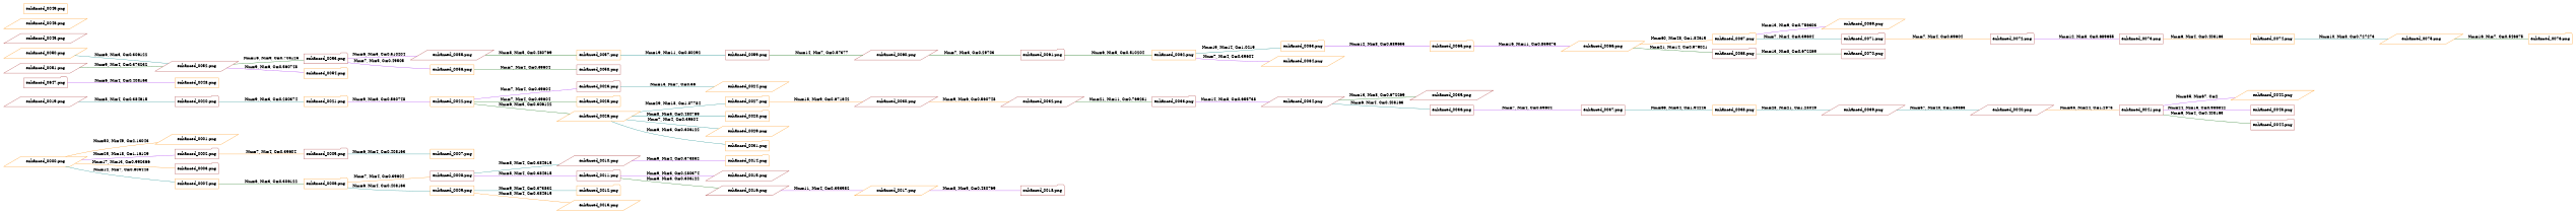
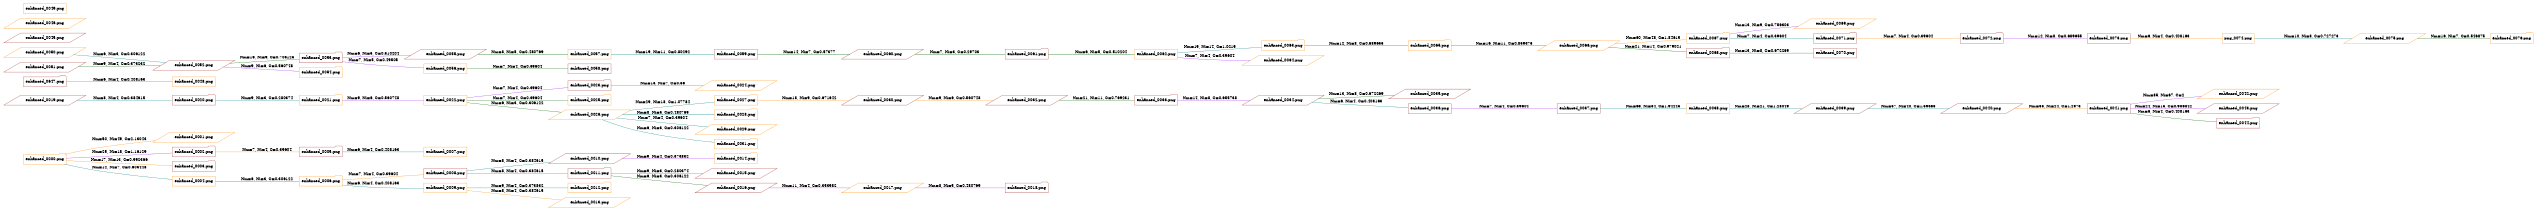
  graph {
    rankdir=LR
    node [color=brown shape=parallelogram]
    edge [color=purple]
    "enhanced_0001.png" [color=darkorange]
-   "enhanced_0000.png" [color=darkorange]
+   "enhanced_0000.png" [color=darkorange shape=folder]
    "enhanced_0002.png" [shape=folder]
    "enhanced_0003.png" [shape=folder]
    "enhanced_0004.png" [color=darkorange shape=box]
    "enhanced_0005.png" [shape=folder]
    "enhanced_0006.png" [color=darkorange shape=folder]
    "enhanced_0007.png" [color=darkorange shape=box]
    "enhanced_0008.png" [shape=box]
    "enhanced_0009.png" [color=darkorange shape=box]
    "enhanced_0010.png"
    "enhanced_0011.png" [shape=folder]
    "enhanced_0012.png" [color=darkorange shape=folder]
    "enhanced_0013.png" [color=darkorange]
    "enhanced_0014.png" [color=darkorange shape=folder]
    "enhanced_0015.png"
    "enhanced_0016.png"
    "enhanced_0017.png" [color=darkorange]
    "enhanced_0018.png" [shape=folder]
    "enhanced_0019.png"
    "enhanced_0020.png" [shape=folder]
    "enhanced_0021.png" [color=darkorange shape=folder]
    "enhanced_0022.png" [color=darkorange shape=box]
    "enhanced_0023.png" [shape=folder]
    "enhanced_0025.png" [color=darkorange shape=folder]
    "enhanced_0026.png" [color=darkorange]
    "enhanced_0024.png" [color=darkorange]
    "enhanced_0027.png" [color=darkorange shape=folder]
    "enhanced_0028.png" [color=darkorange shape=folder]
    "enhanced_0029.png" [color=darkorange]
    "enhanced_0031.png" [color=darkorange shape=folder]
    "enhanced_0030.png"
    "enhanced_0032.png"
    "enhanced_0033.png" [shape=folder]
    "enhanced_0034.png"
    "enhanced_0035.png"
    "enhanced_0036.png" [shape=box]
    "enhanced_0037.png" [shape=box]
    "enhanced_0038.png" [color=darkorange shape=box]
    "enhanced_0039.png"
    "enhanced_0040.png"
    "enhanced_0041.png" [shape=box]
    "enhanced_0042.png" [color=darkorange]
-   "enhanced_0043.png" [shape=box]
+   "enhanced_0043.png"
    "enhanced_0044.png" [shape=folder]
    n46 [label="enhanced_0647.png" shape=folder]
    "enhanced_0048.png" [color=darkorange shape=box]
    "enhanced_0050.png" [color=darkorange]
    "enhanced_0052.png"
    "enhanced_0053.png" [shape=folder]
    "enhanced_0054.png" [color=darkorange shape=folder]
    "enhanced_0055.png"
    "enhanced_0056.png" [color=darkorange shape=box]
    "enhanced_0051.png"
    "enhanced_0057.png" [color=darkorange shape=box]
    "enhanced_0058.png" [shape=box]
    "enhanced_0059.png" [shape=box]
    "enhanced_0060.png"
    "enhanced_0061.png" [shape=folder]
    "enhanced_0062.png" [color=darkorange shape=box]
    "enhanced_0063.png" [color=darkorange shape=folder]
    "enhanced_0064.png" [color=darkorange]
    "enhanced_0065.png" [color=darkorange shape=folder]
    "enhanced_0066.png" [color=darkorange]
    "enhanced_0067.png" [color=darkorange shape=folder]
    "enhanced_0068.png" [shape=folder]
    "enhanced_0069.png" [color=darkorange]
    "enhanced_0071.png" [shape=folder]
    "enhanced_0070.png" [shape=box]
    "enhanced_0072.png" [shape=folder]
    "enhanced_0073.png" [shape=box]
-   "enhanced_0074.png" [color=darkorange shape=box]
+   "enhanced_0074.png" [color=darkorange shape=box label="png_0074.png"]
    "enhanced_0075.png" [color=darkorange]
    "enhanced_0076.png" [color=darkorange shape=folder]
    "enhanced_0045.png"
    "enhanced_0046.png" [color=darkorange]
    "enhanced_0049.png" [color=darkorange shape=box]
    "enhanced_0000.png" -- "enhanced_0001.png" [color=darkorange label="Nm=50, Ni=49, C=2.13043"]
    "enhanced_0000.png" -- "enhanced_0002.png" [label="Nm=25, Ni=18, C=1.16129"]
    "enhanced_0000.png" -- "enhanced_0003.png" [color=darkorange label="Nm=17, Ni=13, C=0.992366"]
    "enhanced_0000.png" -- "enhanced_0004.png" [color=teal label="Nm=12, Ni=7, C=0.603448"]
    "enhanced_0002.png" -- "enhanced_0005.png" [color=darkorange label="Nm=7, Ni=4, C=0.39604"]
    "enhanced_0004.png" -- "enhanced_0006.png" [color=darkgreen label="Nm=6, Ni=3, C=0.306122"]
    "enhanced_0005.png" -- "enhanced_0007.png" [color=teal label="Nm=6, Ni=4, C=0.408163"]
    "enhanced_0006.png" -- "enhanced_0008.png" [color=darkorange label="Nm=7, Ni=4, C=0.39604"]
    "enhanced_0006.png" -- "enhanced_0009.png" [color=teal label="Nm=6, Ni=4, C=0.408163"]
    "enhanced_0008.png" -- "enhanced_0010.png" [color=teal label="Nm=8, Ni=4, C=0.384615"]
    "enhanced_0008.png" -- "enhanced_0011.png" [label="Nm=8, Ni=4, C=0.384615"]
    "enhanced_0009.png" -- "enhanced_0012.png" [color=teal label="Nm=9, Ni=4, C=0.373832"]
    "enhanced_0009.png" -- "enhanced_0013.png" [color=darkorange label="Nm=8, Ni=4, C=0.384615"]
    "enhanced_0010.png" -- "enhanced_0014.png" [label="Nm=9, Ni=4, C=0.373832"]
    "enhanced_0011.png" -- "enhanced_0015.png" [label="Nm=9, Ni=3, C=0.280374"]
    "enhanced_0011.png" -- "enhanced_0016.png" [color=darkgreen label="Nm=6, Ni=3, C=0.306122"]
    "enhanced_0016.png" -- "enhanced_0017.png" [label="Nm=11, Ni=4, C=0.353982"]
    "enhanced_0017.png" -- "enhanced_0018.png" [label="Nm=8, Ni=5, C=0.480769"]
    "enhanced_0019.png" -- "enhanced_0020.png" [color=teal label="Nm=8, Ni=4, C=0.384615"]
    "enhanced_0020.png" -- "enhanced_0021.png" [color=teal label="Nm=9, Ni=3, C=0.280374"]
    "enhanced_0021.png" -- "enhanced_0022.png" [label="Nm=9, Ni=6, C=0.560748"]
    "enhanced_0022.png" -- "enhanced_0023.png" [label="Nm=7, Ni=4, C=0.39604"]
    "enhanced_0022.png" -- "enhanced_0025.png" [color=darkgreen label="Nm=7, Ni=4, C=0.39604"]
    "enhanced_0022.png" -- "enhanced_0026.png" [color=darkgreen label="Nm=6, Ni=3, C=0.306122"]
    "enhanced_0023.png" -- "enhanced_0024.png" [color=teal label="Nm=15, Ni=7, C=0.56"]
    "enhanced_0026.png" -- "enhanced_0027.png" [color=teal label="Nm=29, Ni=18, C=1.07784"]
    "enhanced_0026.png" -- "enhanced_0028.png" [color=teal label="Nm=8, Ni=5, C=0.480769"]
    "enhanced_0026.png" -- "enhanced_0029.png" [color=teal label="Nm=7, Ni=4, C=0.39604"]
    "enhanced_0026.png" -- "enhanced_0031.png" [color=teal label="Nm=6, Ni=3, C=0.306122"]
    "enhanced_0027.png" -- "enhanced_0030.png" [color=darkorange label="Nm=18, Ni=9, C=0.671642"]
    "enhanced_0030.png" -- "enhanced_0032.png" [color=darkorange label="Nm=9, Ni=6, C=0.560748"]
    "enhanced_0032.png" -- "enhanced_0033.png" [color=darkgreen label="Nm=21, Ni=11, C=0.769231"]
    "enhanced_0033.png" -- "enhanced_0034.png" [label="Nm=14, Ni=8, C=0.655738"]
    "enhanced_0034.png" -- "enhanced_0035.png" [color=darkgreen label="Nm=13, Ni=8, C=0.672269"]
    "enhanced_0034.png" -- "enhanced_0036.png" [color=teal label="Nm=6, Ni=4, C=0.408163"]
    "enhanced_0036.png" -- "enhanced_0037.png" [label="Nm=7, Ni=4, C=0.39604"]
    "enhanced_0037.png" -- "enhanced_0038.png" [color=teal label="Nm=66, Ni=54, C=1.94245"]
    "enhanced_0038.png" -- "enhanced_0039.png" [color=teal label="Nm=28, Ni=21, C=1.28049"]
    "enhanced_0039.png" -- "enhanced_0040.png" [color=teal label="Nm=57, Ni=40, C=1.59363"]
    "enhanced_0040.png" -- "enhanced_0041.png" [color=darkorange label="Nm=35, Ni=24, C=1.2973"]
    "enhanced_0041.png" -- "enhanced_0042.png" [label="Nm=85, Ni=67, C=2"]
    "enhanced_0041.png" -- "enhanced_0043.png" [label="Nm=24, Ni=15, C=0.986842"]
    "enhanced_0041.png" -- "enhanced_0044.png" [color=darkgreen label="Nm=6, Ni=4, C=0.408163"]
    n46 -- "enhanced_0048.png" [label="Nm=6, Ni=4, C=0.408163"]
    "enhanced_0050.png" -- "enhanced_0052.png" [color=teal label="Nm=6, Ni=3, C=0.306122"]
    "enhanced_0052.png" -- "enhanced_0053.png" [color=darkgreen label="Nm=16, Ni=9, C=0.703125"]
    "enhanced_0052.png" -- "enhanced_0054.png" [label="Nm=9, Ni=6, C=0.560748"]
    "enhanced_0053.png" -- "enhanced_0055.png" [label="Nm=6, Ni=5, C=0.510204"]
    "enhanced_0053.png" -- "enhanced_0056.png" [label="Nm=7, Ni=5, C=0.49505"]
    "enhanced_0055.png" -- "enhanced_0057.png" [color=darkgreen label="Nm=8, Ni=5, C=0.480769"]
    "enhanced_0056.png" -- "enhanced_0058.png" [color=darkgreen label="Nm=7, Ni=4, C=0.39604"]
    "enhanced_0051.png" -- "enhanced_0052.png" [color=darkgreen label="Nm=9, Ni=4, C=0.373232"]
    "enhanced_0057.png" -- "enhanced_0059.png" [color=teal label="Nm=19, Ni=11, C=0.80292"]
    "enhanced_0059.png" -- "enhanced_0060.png" [color=darkgreen label="Nm=14, Ni=7, C=0.57377"]
    "enhanced_0060.png" -- "enhanced_0061.png" [color=darkgreen label="Nm=7, Ni=3, C=0.29703"]
    "enhanced_0061.png" -- "enhanced_0062.png" [color=darkgreen label="Nm=6, Ni=5, C=0.510204"]
    "enhanced_0062.png" -- "enhanced_0063.png" [color=teal label="Nm=19, Ni=14, C=1.0219"]
    "enhanced_0062.png" -- "enhanced_0064.png" [label="Nm=7, Ni=4, C=0.39604"]
    "enhanced_0063.png" -- "enhanced_0065.png" [label="Nm=12, Ni=8, C=0.689655"]
    "enhanced_0065.png" -- "enhanced_0066.png" [label="Nm=16, Ni=11, C=0.859375"]
    "enhanced_0066.png" -- "enhanced_0067.png" [color=darkorange label="Nm=60, Ni=48, C=1.84615"]
    "enhanced_0066.png" -- "enhanced_0068.png" [color=darkgreen label="Nm=21, Ni=14, C=0.979021"]
    "enhanced_0067.png" -- "enhanced_0069.png" [label="Nm=13, Ni=9, C=0.756303"]
    "enhanced_0067.png" -- "enhanced_0071.png" [color=teal label="Nm=7, Ni=4, C=0.39604"]
    "enhanced_0068.png" -- "enhanced_0070.png" [color=darkgreen label="Nm=13, Ni=8, C=0.672269"]
    "enhanced_0071.png" -- "enhanced_0072.png" [color=darkorange label="Nm=7, Ni=4, C=0.39604"]
    "enhanced_0072.png" -- "enhanced_0073.png" [label="Nm=12, Ni=8, C=0.689655"]
    "enhanced_0073.png" -- "enhanced_0074.png" [color=darkorange label="Nm=6, Ni=4, C=0.408163"]
    "enhanced_0074.png" -- "enhanced_0075.png" [color=teal label="Nm=10, Ni=8, C=0.727273"]
    "enhanced_0075.png" -- "enhanced_0076.png" [color=darkgreen label="Nm=16, Ni=7, C=0.546875"]
  }
